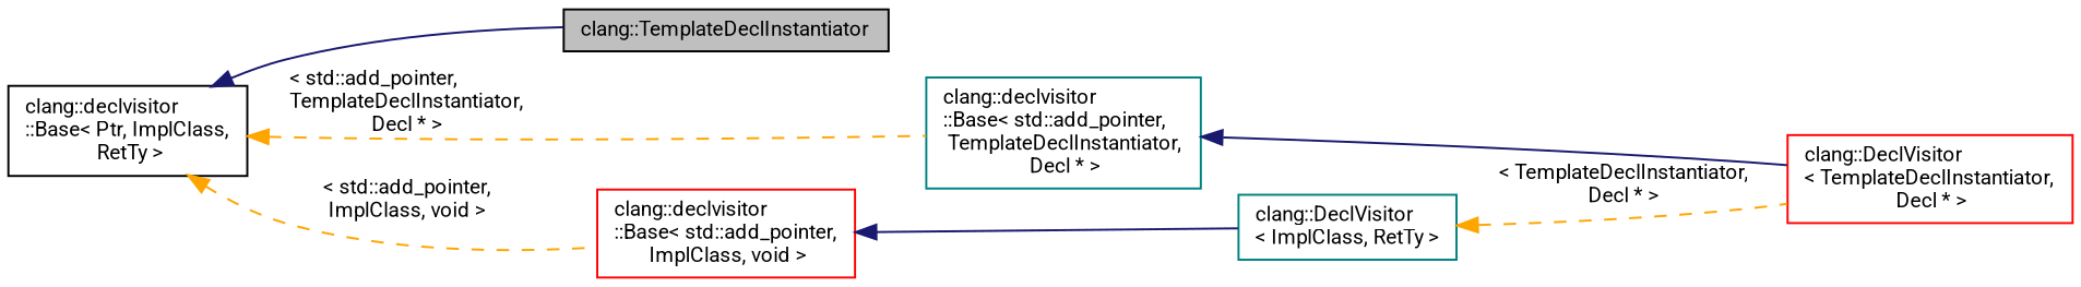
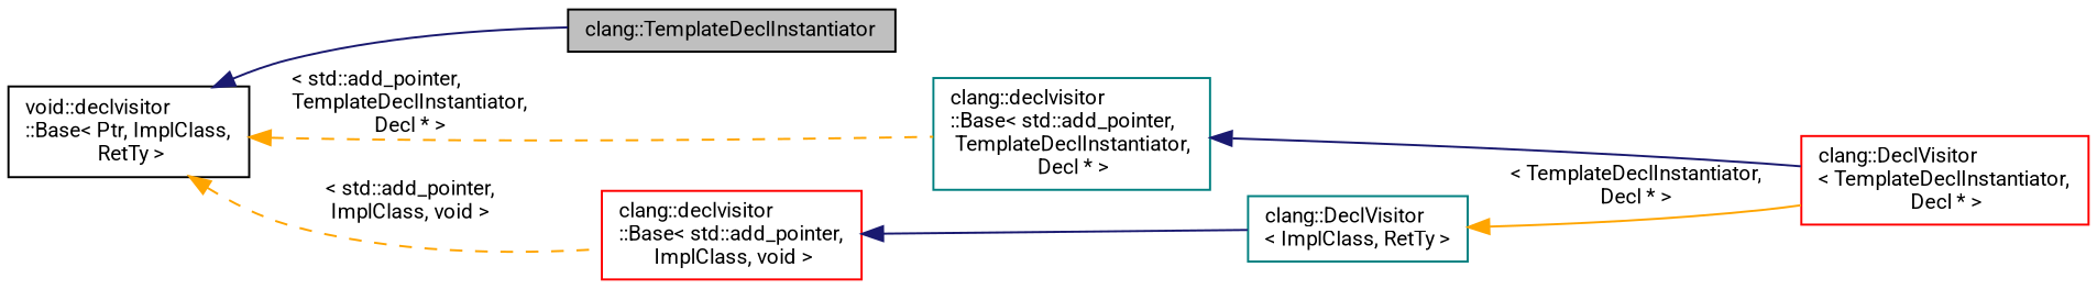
  digraph {
    fontname=Roboto
    rankdir=LR
    node [color=black fontname=Roboto fontsize=10 shape=record]
    edge [color=midnightblue dir=back fontname=Roboto fontsize=10 labelfontname=Helvetica labelfontsize=10 style=solid]
    n1 [fillcolor=grey75 fontcolor=black height=0.2 label="clang::TemplateDeclInstantiator" style=filled width=0.4]
    n2 [color=red height=0.2 label="clang::DeclVisitor\l\< TemplateDeclInstantiator,\l Decl * \>" width=0.4]
    n3 [color=teal height=0.2 label="clang::declvisitor\l::Base\< std::add_pointer,\l TemplateDeclInstantiator,\l Decl * \>" width=0.4]
-   n4 [height=0.2 label="clang::declvisitor\l::Base\< Ptr, ImplClass,\l RetTy \>" width=0.4]
+   n4 [height=0.2 label="void::declvisitor\l::Base\< Ptr, ImplClass,\l RetTy \>" width=0.4]
    n5 [color=red height=0.2 label="clang::declvisitor\l::Base\< std::add_pointer,\l ImplClass, void \>" width=0.4]
    n6 [color=teal height=0.2 label="clang::DeclVisitor\l\< ImplClass, RetTy \>" width=0.4]
    n3 -> n2
    n4 -> n1
    n4 -> n3 [color=orange label=" \< std::add_pointer,\l TemplateDeclInstantiator,\l Decl * \>" style=dashed]
    n4 -> n5 [color=orange label=" \< std::add_pointer,\l ImplClass, void \>" style=dashed]
    n5 -> n6
-   n6 -> n2 [color=orange label=" \< TemplateDeclInstantiator,\l Decl * \>" style=dashed]
+   n6 -> n2 [color=orange label=" \< TemplateDeclInstantiator,\l Decl * \>"]
  }
